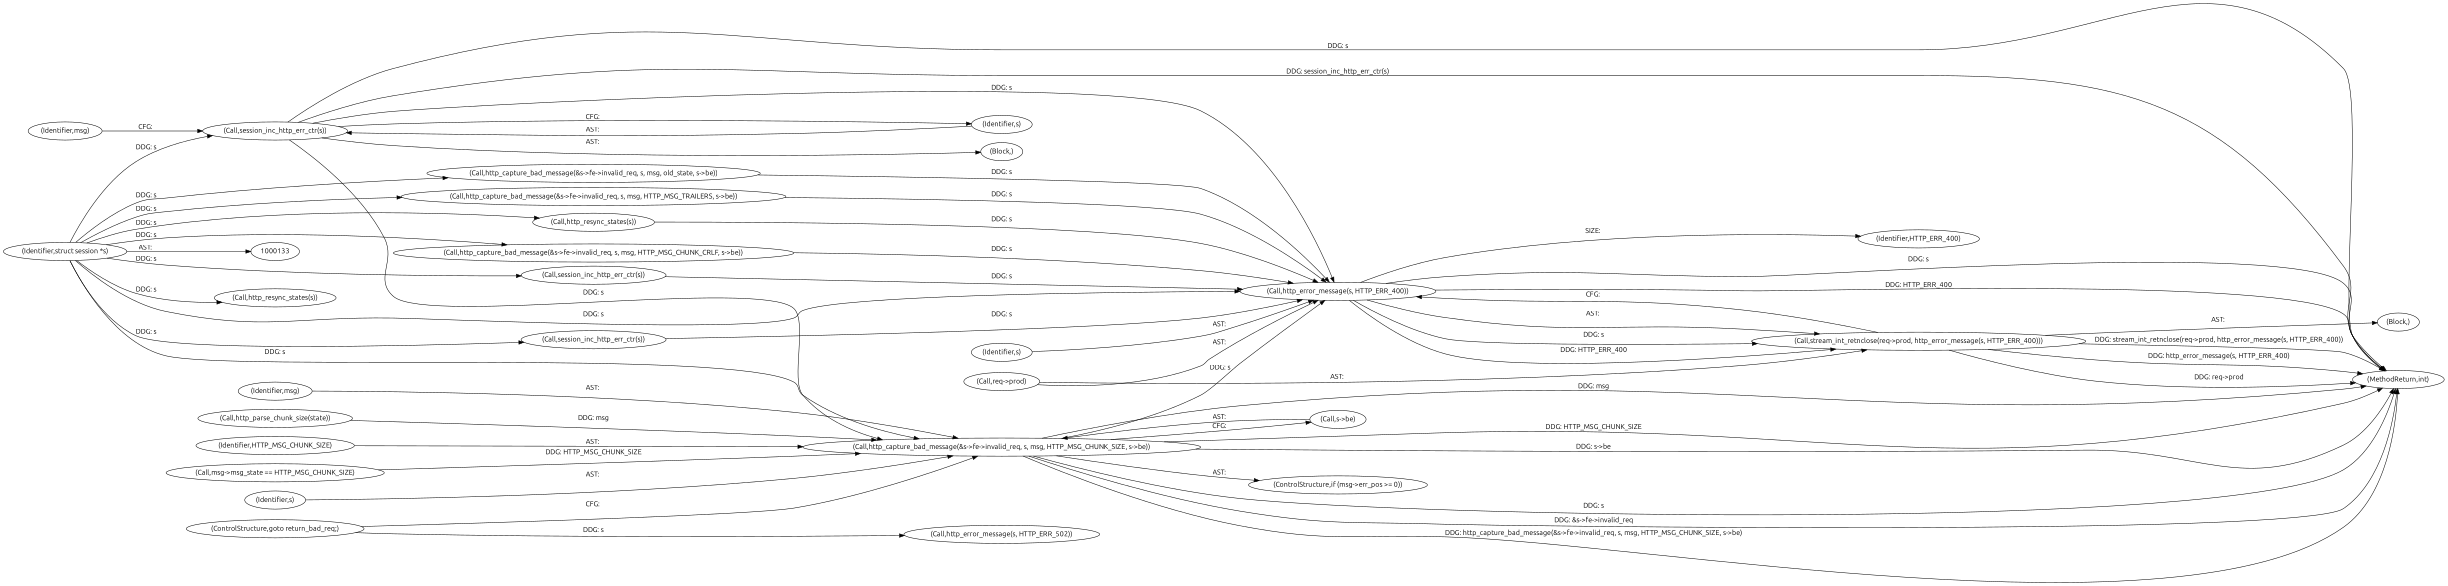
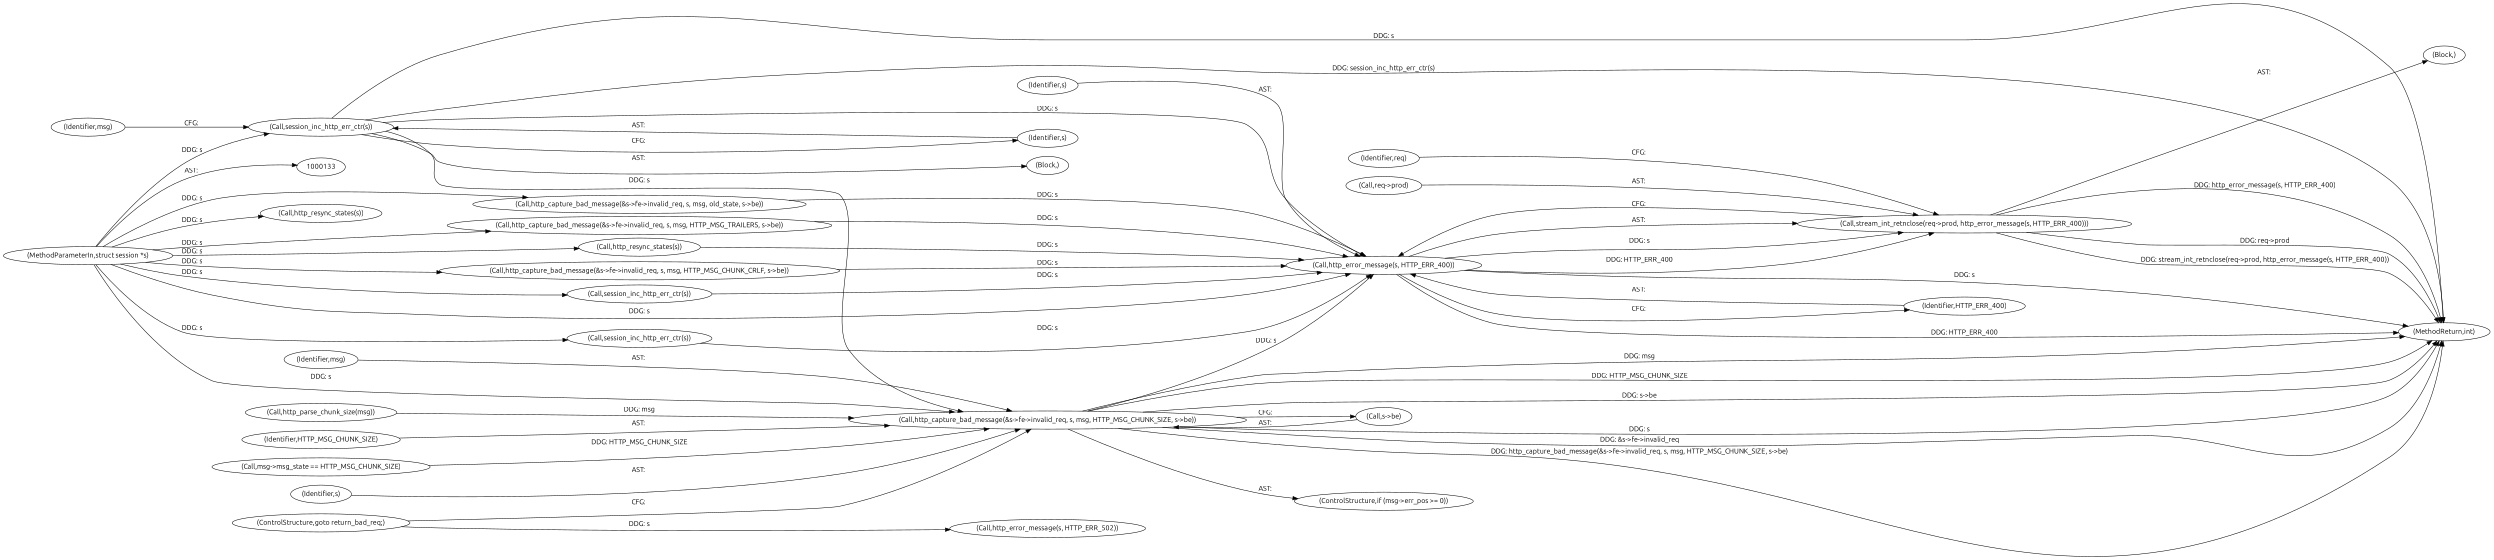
  digraph {
    fontname=Ubuntu
    rankdir=LR
    node [fontname=Ubuntu]
    edge [fontname=Ubuntu]
    n1 [label="(Call,session_inc_http_err_ctr(s))"]
    n2 [label="(Call,http_capture_bad_message(&s->fe->invalid_req, s, msg, HTTP_MSG_CHUNK_SIZE, s->be))"]
    n3 [label="(Call,http_error_message(s, HTTP_ERR_400))"]
    n4 [label="(MethodReturn,int)"]
    n5 [label="(Identifier,s)"]
    n6 [label="(Block,)"]
    n7 [label="(ControlStructure,if (msg->err_pos >= 0))"]
    n8 [label="(Call,s->be)"]
    n9 [label="(Call,stream_int_retnclose(req->prod, http_error_message(s, HTTP_ERR_400)))"]
    n10 [label="(Identifier,HTTP_ERR_400)"]
-   n11 [label="(Identifier,struct session *s)"]
+   n11 [label="(MethodParameterIn,struct session *s)"]
    n12 [label="(Call,http_resync_states(s))"]
    n13 [label="(Call,session_inc_http_err_ctr(s))"]
    n14 [label="(Call,http_capture_bad_message(&s->fe->invalid_req, s, msg, old_state, s->be))"]
    n15 [label="(Call,http_capture_bad_message(&s->fe->invalid_req, s, msg, HTTP_MSG_TRAILERS, s->be))"]
    n16 [label="(Call,http_resync_states(s))"]
    n17 [label="(Call,http_capture_bad_message(&s->fe->invalid_req, s, msg, HTTP_MSG_CHUNK_CRLF, s->be))"]
    n18 [label="(Call,session_inc_http_err_ctr(s))"]
    1000133
    n20 [label="(Call,http_error_message(s, HTTP_ERR_502))"]
    n21 [label="(Block,)"]
-   n22 [label="(Call,http_parse_chunk_size(state))"]
+   n22 [label="(Call,http_parse_chunk_size(msg))"]
+   n23 [label="(Identifier,req)"]
    n24 [label="(Identifier,HTTP_MSG_CHUNK_SIZE)"]
    n25 [label="(Identifier,s)"]
    n26 [label="(ControlStructure,goto return_bad_req;)"]
    n27 [label="(Call,msg->msg_state == HTTP_MSG_CHUNK_SIZE)"]
    n28 [label="(Call,req->prod)"]
    n29 [label="(Identifier,s)"]
    n30 [label="(Identifier,msg)"]
    n31 [label="(Identifier,msg)"]
    n1 -> n2 [label="DDG: s"]
    n1 -> n3 [label="DDG: s"]
    n1 -> n4 [label="DDG: s"]
    n1 -> n4 [label="DDG: session_inc_http_err_ctr(s)"]
    n1 -> n5 [label="CFG: "]
    n1 -> n6 [label="AST: "]
    n2 -> n3 [label="DDG: s"]
    n2 -> n4 [label="DDG: HTTP_MSG_CHUNK_SIZE"]
    n2 -> n4 [label="DDG: s->be"]
    n2 -> n4 [label="DDG: s"]
    n2 -> n4 [label="DDG: &s->fe->invalid_req"]
    n2 -> n4 [label="DDG: http_capture_bad_message(&s->fe->invalid_req, s, msg, HTTP_MSG_CHUNK_SIZE, s->be)"]
    n2 -> n4 [label="DDG: msg"]
    n2 -> n7 [label="AST: "]
    n2 -> n8 [label="CFG: "]
    n3 -> n4 [label="DDG: s"]
    n3 -> n4 [label="DDG: HTTP_ERR_400"]
    n3 -> n9 [label="AST: "]
    n3 -> n9 [label="DDG: s"]
    n3 -> n9 [label="DDG: HTTP_ERR_400"]
-   n3 -> n10 [label="SIZE: "]
+   n3 -> n10 [label="CFG: "]
    n5 -> n1 [label="AST: "]
    n8 -> n2 [label="AST: "]
    n9 -> n3 [label="CFG: "]
    n9 -> n4 [label="DDG: http_error_message(s, HTTP_ERR_400)"]
    n9 -> n4 [label="DDG: req->prod"]
    n9 -> n4 [label="DDG: stream_int_retnclose(req->prod, http_error_message(s, HTTP_ERR_400))"]
    n9 -> n21 [label="AST: "]
-   n28 -> n3 [label="AST: "]
+   n10 -> n3 [label="AST: "]
    n11 -> n1 [label="DDG: s"]
    n11 -> n2 [label="DDG: s"]
    n11 -> n3 [label="DDG: s"]
    n11 -> n12 [label="DDG: s"]
    n11 -> n13 [label="DDG: s"]
    n11 -> n14 [label="DDG: s"]
    n11 -> n15 [label="DDG: s"]
    n11 -> n16 [label="DDG: s"]
    n11 -> n17 [label="DDG: s"]
    n11 -> n18 [label="DDG: s"]
    n11 -> 1000133 [label="AST: "]
    n13 -> n3 [label="DDG: s"]
    n14 -> n3 [label="DDG: s"]
    n15 -> n3 [label="DDG: s"]
    n16 -> n3 [label="DDG: s"]
    n17 -> n3 [label="DDG: s"]
    n18 -> n3 [label="DDG: s"]
    n22 -> n2 [label="DDG: msg"]
+   n23 -> n9 [label="CFG: "]
    n24 -> n2 [label="AST: "]
    n25 -> n3 [label="AST: "]
    n26 -> n2 [label="CFG: "]
    n26 -> n20 [label="DDG: s"]
    n27 -> n2 [label="DDG: HTTP_MSG_CHUNK_SIZE"]
    n28 -> n9 [label="AST: "]
    n29 -> n2 [label="AST: "]
    n30 -> n2 [label="AST: "]
    n31 -> n1 [label="CFG: "]
  }
